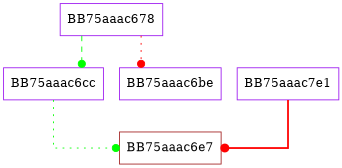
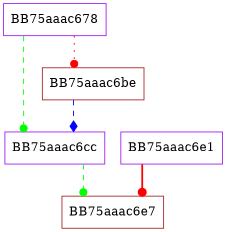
  digraph {
    splines=ortho
    node [color=purple shape=box]
    edge [arrowhead=dot color=green style=dashed]
    BB75aaac678
    BB75aaac6cc
-   BB75aaac6be
+   BB75aaac6be [color=brown]
    BB75aaac6e7 [color=brown]
-   BB75aaac6e1 [label=BB75aaac7e1]
+   BB75aaac6e1
    BB75aaac678 -> BB75aaac6cc
    BB75aaac678 -> BB75aaac6be [color=red style=dotted]
-   BB75aaac6cc -> BB75aaac6e7 [style=dotted]
+   BB75aaac6cc -> BB75aaac6e7
+   BB75aaac6be -> BB75aaac6cc [arrowhead=diamond color=blue]
    BB75aaac6e1 -> BB75aaac6e7 [color=red style=bold]
  }
